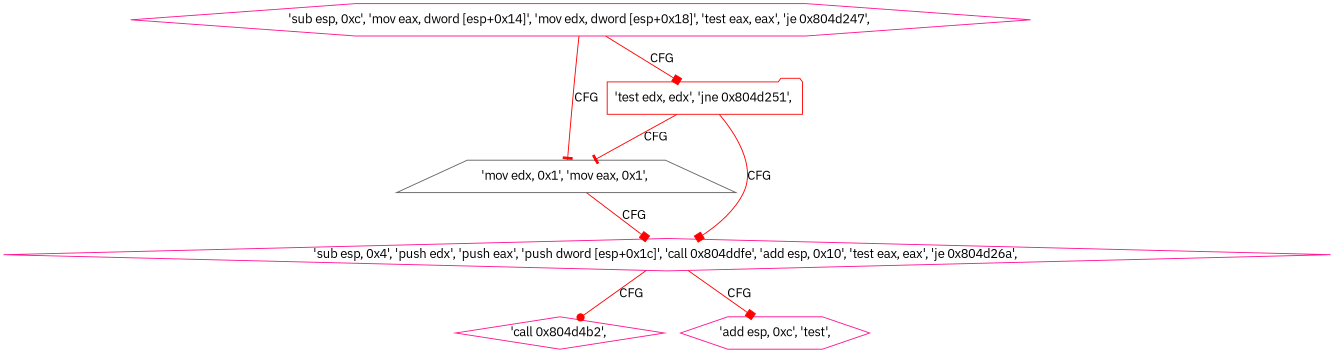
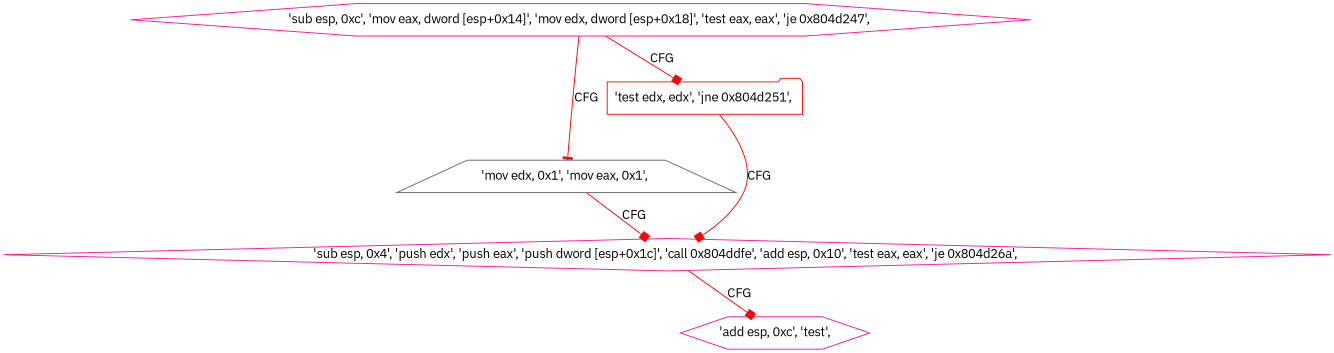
  digraph {
    fontname="IBM Plex Sans"
    node [color=deeppink fontname="IBM Plex Sans" shape=hexagon]
    edge [arrowhead=box color=red fontname="IBM Plex Sans"]
    n1 [label="'sub esp, 0xc', 'mov eax, dword [esp+0x14]', 'mov edx, dword [esp+0x18]', 'test eax, eax', 'je 0x804d247', "]
    n2 [color=gray40 label="'mov edx, 0x1', 'mov eax, 0x1', " shape=trapezium]
    n3 [color=red label="'test edx, edx', 'jne 0x804d251', " shape=folder]
    n4 [label="'sub esp, 0x4', 'push edx', 'push eax', 'push dword [esp+0x1c]', 'call 0x804ddfe', 'add esp, 0x10', 'test eax, eax', 'je 0x804d26a', " shape=diamond]
-   n5 [label="'call 0x804d4b2', " shape=diamond]
    n6 [label="'add esp, 0xc', 'test',"]
    n1 -> n2 [arrowhead=tee label=CFG]
    n1 -> n3 [label=CFG]
    n2 -> n4 [label=CFG]
-   n3 -> n2 [arrowhead=tee label=CFG]
    n3 -> n4 [label=CFG]
-   n4 -> n5 [arrowhead=dot label=CFG]
    n4 -> n6 [label=CFG]
  }
